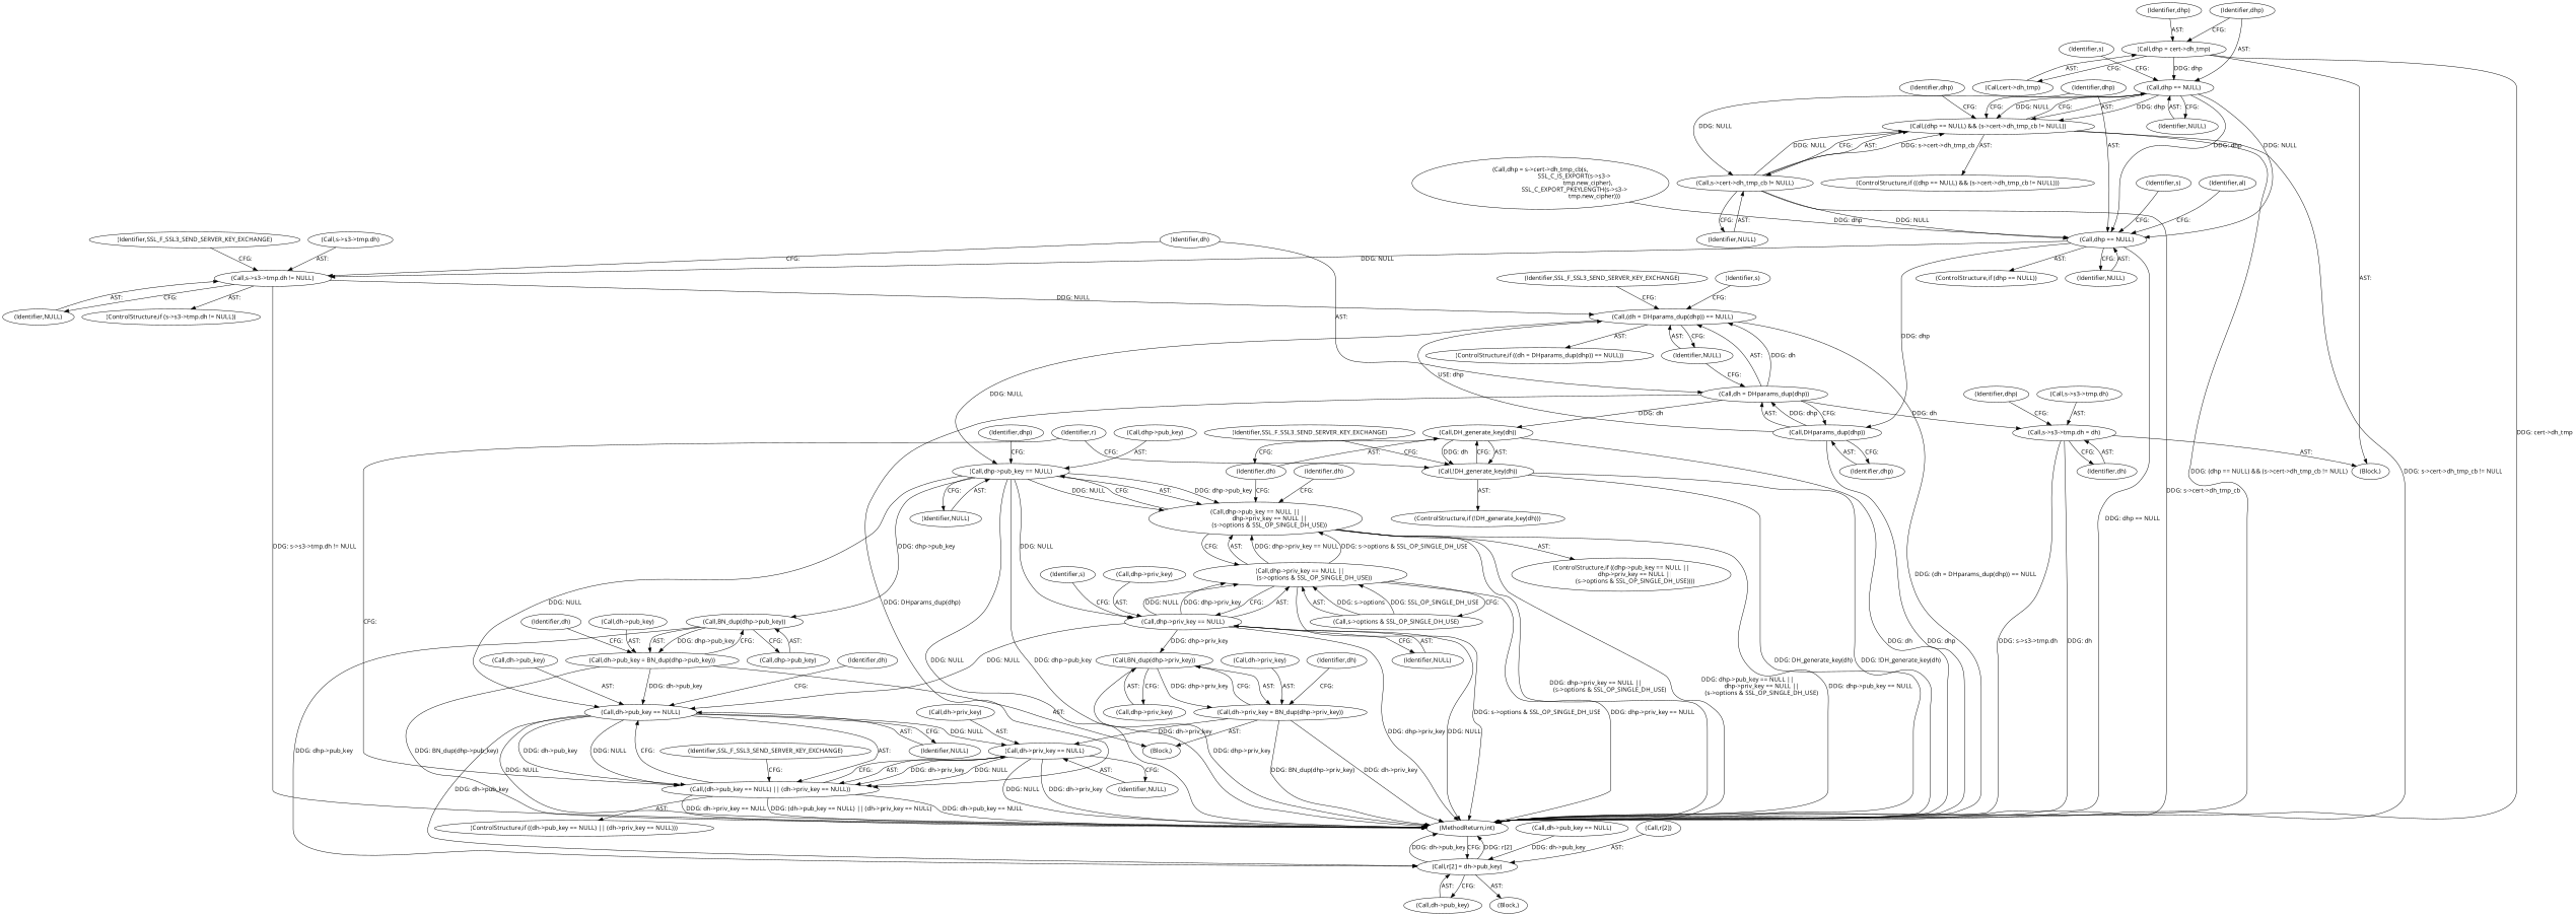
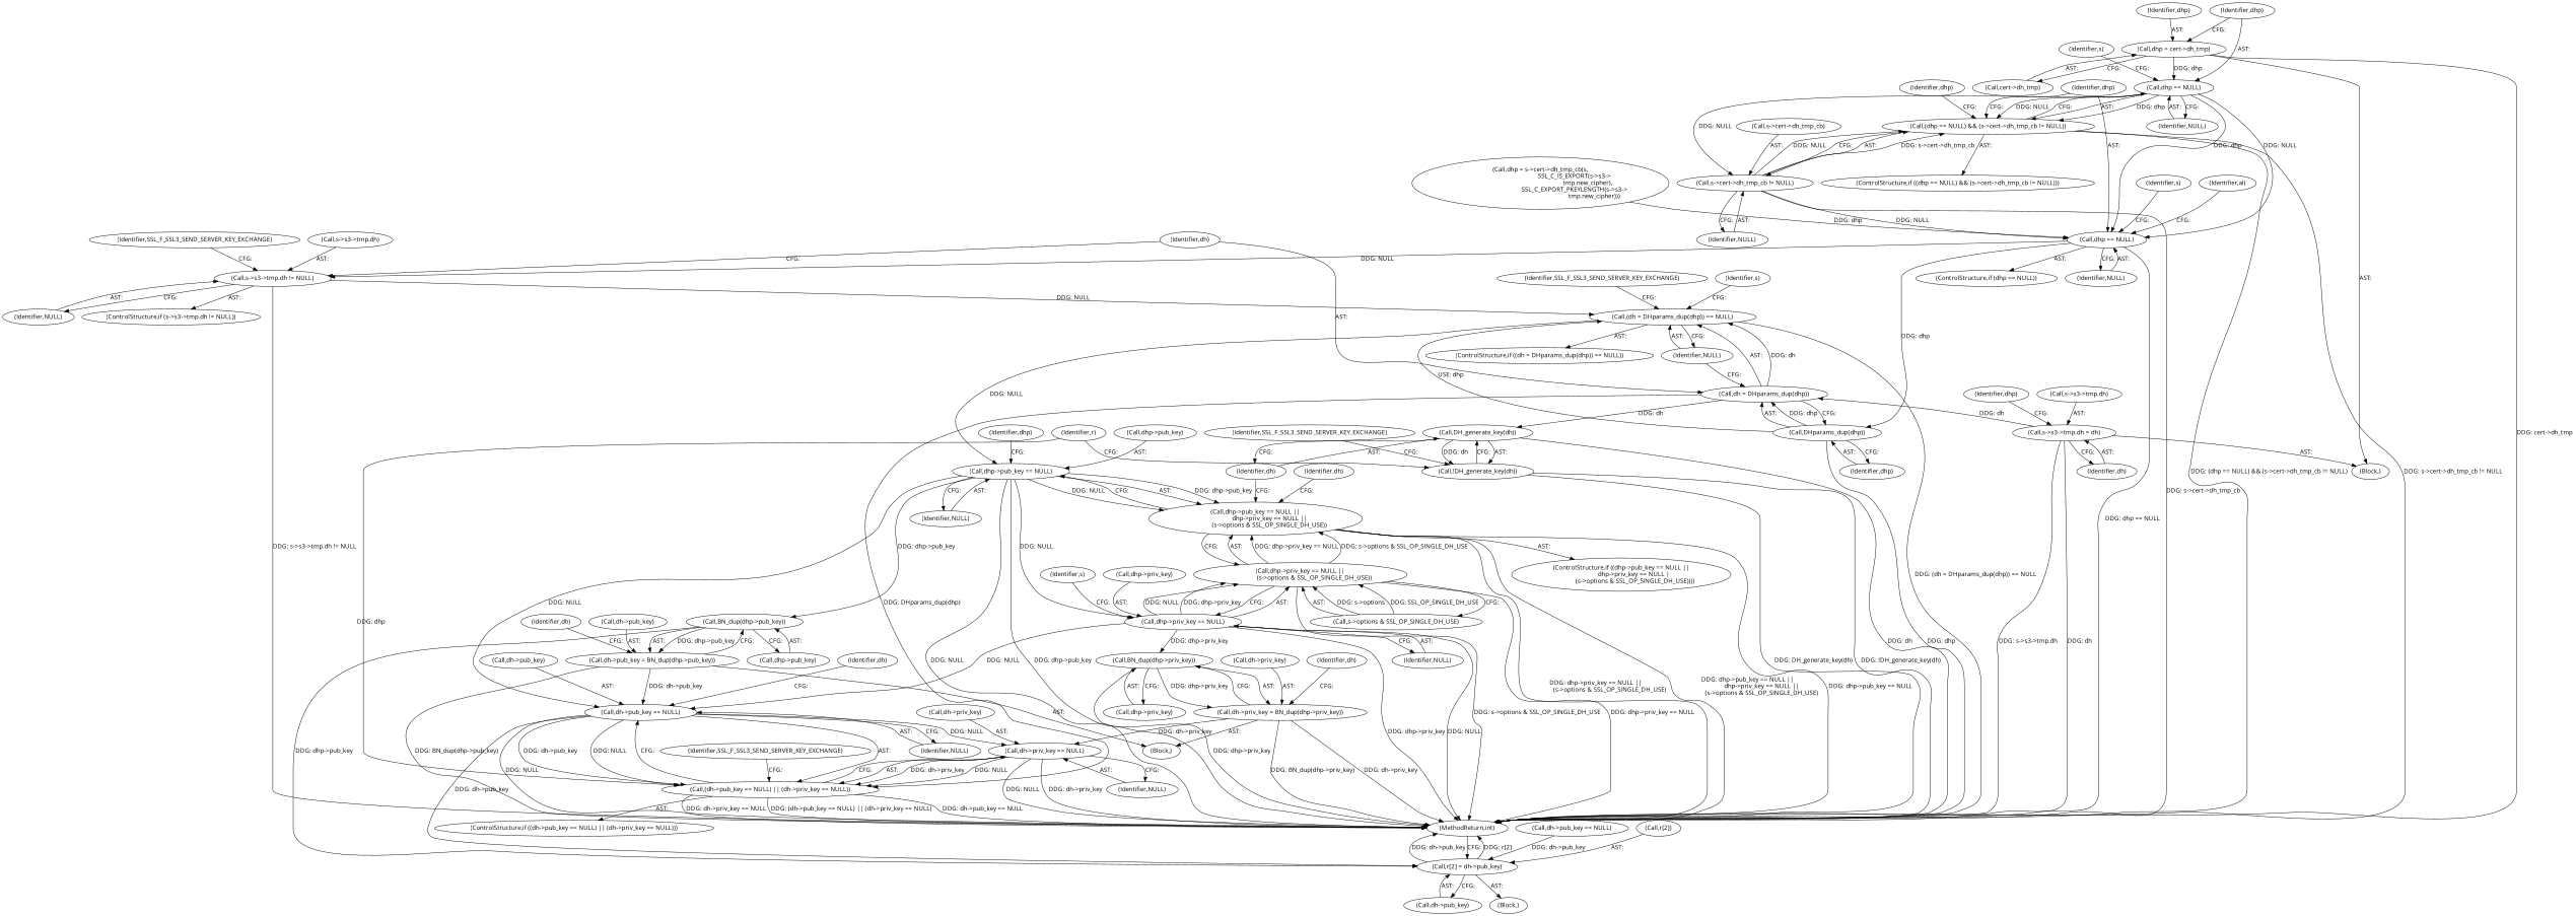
  digraph {
    fontname="Open Sans"
    node [fontname="Open Sans"]
    edge [fontname="Open Sans"]
    n1 [label="(Call,dhp = cert->dh_tmp)"]
    n2 [label="(Call,dhp == NULL)"]
    n3 [label="(Block,)"]
    n4 [label="(MethodReturn,int)"]
    n5 [label="(Call,cert->dh_tmp)"]
    n6 [label="(Call,(dhp == NULL) && (s->cert->dh_tmp_cb != NULL))"]
    n7 [label="(Call,s->cert->dh_tmp_cb != NULL)"]
    n8 [label="(Call,dhp == NULL)"]
    n9 [label="(Identifier,NULL)"]
    n10 [label="(Call,r[2] = dh->pub_key)"]
    n11 [label="(ControlStructure,if ((dhp == NULL) && (s->cert->dh_tmp_cb != NULL)))"]
    n12 [label="(Identifier,NULL)"]
    n13 [label="(Call,s->s3->tmp.dh != NULL)"]
    n14 [label="(Call,DHparams_dup(dhp))"]
    n15 [label="(Identifier,NULL)"]
    n16 [label="(ControlStructure,if (dhp == NULL))"]
    n17 [label="(Call,(dh = DHparams_dup(dhp)) == NULL)"]
    n18 [label="(Identifier,NULL)"]
    n19 [label="(ControlStructure,if (s->s3->tmp.dh != NULL))"]
    n20 [label="(Call,dh = DHparams_dup(dhp))"]
    n21 [label="(Identifier,dhp)"]
    n22 [label="(Call,dhp->pub_key == NULL)"]
    n23 [label="(Identifier,NULL)"]
    n24 [label="(ControlStructure,if ((dh = DHparams_dup(dhp)) == NULL))"]
    n25 [label="(Call,dhp->pub_key == NULL ||\n                 dhp->priv_key == NULL ||\n                 (s->options & SSL_OP_SINGLE_DH_USE))"]
    n26 [label="(Call,dhp->priv_key == NULL)"]
    n27 [label="(Call,dh->pub_key == NULL)"]
    n28 [label="(Call,BN_dup(dhp->pub_key))"]
    n29 [label="(Identifier,NULL)"]
    n30 [label="(Call,dhp->priv_key == NULL ||\n                 (s->options & SSL_OP_SINGLE_DH_USE))"]
    n31 [label="(ControlStructure,if ((dhp->pub_key == NULL ||\n                 dhp->priv_key == NULL ||\n                 (s->options & SSL_OP_SINGLE_DH_USE))))"]
    n32 [label="(Call,BN_dup(dhp->priv_key))"]
    n33 [label="(Identifier,NULL)"]
    n34 [label="(Call,dh->priv_key == NULL)"]
    n35 [label="(Call,(dh->pub_key == NULL) || (dh->priv_key == NULL))"]
    n36 [label="(Identifier,NULL)"]
    n37 [label="(Call,dh->pub_key = BN_dup(dhp->pub_key))"]
    n38 [label="(Call,dhp->pub_key)"]
    n39 [label="(Call,s->options & SSL_OP_SINGLE_DH_USE)"]
    n40 [label="(Call,dh->priv_key = BN_dup(dhp->priv_key))"]
    n41 [label="(Call,dhp->priv_key)"]
    n42 [label="(Block,)"]
    n43 [label="(Identifier,NULL)"]
    n44 [label="(ControlStructure,if ((dh->pub_key == NULL) || (dh->priv_key == NULL)))"]
    n45 [label="(Call,dh->pub_key)"]
    n46 [label="(Block,)"]
    n47 [label="(Call,s->s3->tmp.dh = dh)"]
    n48 [label="(Call,DH_generate_key(dh))"]
    n49 [label="(Identifier,dh)"]
    n50 [label="(Call,!DH_generate_key(dh))"]
    n51 [label="(Identifier,dh)"]
-   n52 [label="(ControlStructure,if (!DH_generate_key(dh)))"]
    n53 [label="(Identifier,SSL_F_SSL3_SEND_SERVER_KEY_EXCHANGE)"]
    n54 [label="(Identifier,s)"]
    n55 [label="(Identifier,s)"]
    n56 [label="(Call,dh->pub_key)"]
    n57 [label="(Identifier,SSL_F_SSL3_SEND_SERVER_KEY_EXCHANGE)"]
    n58 [label="(Identifier,r)"]
    n59 [label="(Identifier,dh)"]
    n60 [label="(Call,dh->pub_key == NULL)"]
    n61 [label="(Identifier,dh)"]
    n62 [label="(Identifier,dh)"]
    n63 [label="(Call,s->s3->tmp.dh)"]
    n64 [label="(Call,dh->priv_key)"]
    n65 [label="(Identifier,SSL_F_SSL3_SEND_SERVER_KEY_EXCHANGE)"]
    n66 [label="(Call,dhp->pub_key)"]
    n67 [label="(Identifier,al)"]
    n68 [label="(Call,r[2])"]
    n69 [label="(Call,dhp->priv_key)"]
    n70 [label="(Identifier,s)"]
    n71 [label="(Call,s->s3->tmp.dh)"]
    n72 [label="(Identifier,dhp)"]
    n73 [label="(Identifier,s)"]
    n74 [label="(Identifier,dhp)"]
    n75 [label="(Identifier,dhp)"]
    n76 [label="(Call,dhp = s->cert->dh_tmp_cb(s,\n                                         SSL_C_IS_EXPORT(s->s3->\n                                                         tmp.new_cipher),\n                                         SSL_C_EXPORT_PKEYLENGTH(s->s3->\n                                                                 tmp.new_cipher)))"]
    n77 [label="(Identifier,dh)"]
+   n78 [label="(Call,s->cert->dh_tmp_cb)"]
    n79 [label="(Identifier,dhp)"]
    n80 [label="(Identifier,dhp)"]
    n81 [label="(Identifier,dh)"]
    n82 [label="(Identifier,dhp)"]
    n83 [label="(Identifier,SSL_F_SSL3_SEND_SERVER_KEY_EXCHANGE)"]
    n84 [label="(Call,dh->priv_key)"]
    n85 [label="(Call,dh->pub_key)"]
    n1 -> n2 [label="DDG: dhp"]
    n1 -> n3 [label="AST: "]
    n1 -> n4 [label="DDG: cert->dh_tmp"]
    n1 -> n5 [label="CFG: "]
    n2 -> n6 [label="AST: "]
    n2 -> n6 [label="DDG: dhp"]
    n2 -> n6 [label="DDG: NULL"]
    n2 -> n7 [label="DDG: NULL"]
    n2 -> n8 [label="DDG: dhp"]
    n2 -> n8 [label="DDG: NULL"]
    n2 -> n9 [label="CFG: "]
    n4 -> n10 [label="CFG: "]
    n5 -> n1 [label="AST: "]
    n6 -> n2 [label="CFG: "]
    n6 -> n4 [label="DDG: (dhp == NULL) && (s->cert->dh_tmp_cb != NULL)"]
    n6 -> n4 [label="DDG: s->cert->dh_tmp_cb != NULL"]
    n6 -> n7 [label="CFG: "]
    n6 -> n11 [label="AST: "]
    n7 -> n4 [label="DDG: s->cert->dh_tmp_cb"]
    n7 -> n6 [label="AST: "]
    n7 -> n6 [label="DDG: s->cert->dh_tmp_cb"]
    n7 -> n6 [label="DDG: NULL"]
    n7 -> n8 [label="DDG: NULL"]
    n7 -> n12 [label="CFG: "]
    n8 -> n4 [label="DDG: dhp == NULL"]
    n8 -> n13 [label="DDG: NULL"]
    n8 -> n14 [label="DDG: dhp"]
    n8 -> n15 [label="CFG: "]
    n8 -> n16 [label="AST: "]
    n9 -> n2 [label="AST: "]
    n10 -> n4 [label="DDG: r[2]"]
    n10 -> n4 [label="DDG: dh->pub_key"]
    n10 -> n45 [label="CFG: "]
    n10 -> n46 [label="AST: "]
    n12 -> n7 [label="AST: "]
    n13 -> n4 [label="DDG: s->s3->tmp.dh != NULL"]
    n13 -> n17 [label="DDG: NULL"]
    n13 -> n18 [label="CFG: "]
    n13 -> n19 [label="AST: "]
    n14 -> n4 [label="DDG: dhp"]
    n14 -> n17 [label="USE: dhp"]
    n14 -> n20 [label="AST: "]
    n14 -> n20 [label="DDG: dhp"]
    n14 -> n21 [label="CFG: "]
    n15 -> n8 [label="AST: "]
    n17 -> n4 [label="DDG: (dh = DHparams_dup(dhp)) == NULL"]
    n17 -> n22 [label="DDG: NULL"]
    n17 -> n23 [label="CFG: "]
    n17 -> n24 [label="AST: "]
    n18 -> n13 [label="AST: "]
    n20 -> n14 [label="CFG: "]
    n20 -> n17 [label="AST: "]
    n20 -> n17 [label="DDG: dh"]
    n20 -> n35 [label="DDG: DHparams_dup(dhp)"]
-   n20 -> n47 [label="DDG: dh"]
+   n47 -> n20 [label="DDG: dh"]
    n20 -> n48 [label="DDG: dh"]
    n21 -> n14 [label="AST: "]
    n22 -> n4 [label="DDG: NULL"]
    n22 -> n4 [label="DDG: dhp->pub_key"]
    n22 -> n25 [label="AST: "]
    n22 -> n25 [label="DDG: dhp->pub_key"]
    n22 -> n25 [label="DDG: NULL"]
    n22 -> n26 [label="DDG: NULL"]
    n22 -> n27 [label="DDG: NULL"]
    n22 -> n28 [label="DDG: dhp->pub_key"]
    n22 -> n29 [label="CFG: "]
    n23 -> n17 [label="AST: "]
    n23 -> n20 [label="CFG: "]
    n25 -> n4 [label="DDG: dhp->priv_key == NULL ||\n                 (s->options & SSL_OP_SINGLE_DH_USE)"]
    n25 -> n4 [label="DDG: dhp->pub_key == NULL ||\n                 dhp->priv_key == NULL ||\n                 (s->options & SSL_OP_SINGLE_DH_USE)"]
    n25 -> n4 [label="DDG: dhp->pub_key == NULL"]
    n25 -> n22 [label="CFG: "]
    n25 -> n30 [label="CFG: "]
    n25 -> n31 [label="AST: "]
    n26 -> n4 [label="DDG: NULL"]
    n26 -> n4 [label="DDG: dhp->priv_key"]
    n26 -> n27 [label="DDG: NULL"]
    n26 -> n30 [label="AST: "]
    n26 -> n30 [label="DDG: dhp->priv_key"]
    n26 -> n30 [label="DDG: NULL"]
    n26 -> n32 [label="DDG: dhp->priv_key"]
    n26 -> n33 [label="CFG: "]
    n27 -> n4 [label="DDG: NULL"]
    n27 -> n10 [label="DDG: dh->pub_key"]
    n27 -> n34 [label="DDG: NULL"]
    n27 -> n35 [label="AST: "]
    n27 -> n35 [label="DDG: dh->pub_key"]
    n27 -> n35 [label="DDG: NULL"]
    n27 -> n36 [label="CFG: "]
    n28 -> n10 [label="DDG: dhp->pub_key"]
    n28 -> n37 [label="AST: "]
    n28 -> n37 [label="DDG: dhp->pub_key"]
    n28 -> n38 [label="CFG: "]
    n29 -> n22 [label="AST: "]
    n30 -> n4 [label="DDG: s->options & SSL_OP_SINGLE_DH_USE"]
    n30 -> n4 [label="DDG: dhp->priv_key == NULL"]
    n30 -> n25 [label="AST: "]
    n30 -> n25 [label="DDG: dhp->priv_key == NULL"]
    n30 -> n25 [label="DDG: s->options & SSL_OP_SINGLE_DH_USE"]
    n30 -> n26 [label="CFG: "]
    n30 -> n39 [label="CFG: "]
    n32 -> n4 [label="DDG: dhp->priv_key"]
    n32 -> n40 [label="AST: "]
    n32 -> n40 [label="DDG: dhp->priv_key"]
    n32 -> n41 [label="CFG: "]
    n33 -> n26 [label="AST: "]
    n34 -> n4 [label="DDG: dh->priv_key"]
    n34 -> n4 [label="DDG: NULL"]
    n34 -> n35 [label="AST: "]
    n34 -> n35 [label="DDG: dh->priv_key"]
    n34 -> n35 [label="DDG: NULL"]
    n34 -> n43 [label="CFG: "]
    n35 -> n4 [label="DDG: (dh->pub_key == NULL) || (dh->priv_key == NULL)"]
    n35 -> n4 [label="DDG: dh->pub_key == NULL"]
    n35 -> n4 [label="DDG: dh->priv_key == NULL"]
    n35 -> n27 [label="CFG: "]
    n35 -> n34 [label="CFG: "]
    n35 -> n44 [label="AST: "]
    n36 -> n27 [label="AST: "]
    n37 -> n4 [label="DDG: BN_dup(dhp->pub_key)"]
    n37 -> n27 [label="DDG: dh->pub_key"]
    n37 -> n28 [label="CFG: "]
    n37 -> n42 [label="AST: "]
    n38 -> n28 [label="AST: "]
    n39 -> n30 [label="AST: "]
    n39 -> n30 [label="DDG: s->options"]
    n39 -> n30 [label="DDG: SSL_OP_SINGLE_DH_USE"]
    n40 -> n4 [label="DDG: BN_dup(dhp->priv_key)"]
    n40 -> n4 [label="DDG: dh->priv_key"]
    n40 -> n32 [label="CFG: "]
    n40 -> n34 [label="DDG: dh->priv_key"]
    n40 -> n42 [label="AST: "]
    n41 -> n32 [label="AST: "]
    n43 -> n34 [label="AST: "]
    n45 -> n10 [label="AST: "]
    n47 -> n3 [label="AST: "]
    n47 -> n4 [label="DDG: s->s3->tmp.dh"]
    n47 -> n4 [label="DDG: dh"]
    n47 -> n49 [label="CFG: "]
    n48 -> n4 [label="DDG: dh"]
    n48 -> n50 [label="AST: "]
    n48 -> n50 [label="DDG: dh"]
    n48 -> n51 [label="CFG: "]
    n49 -> n47 [label="AST: "]
    n50 -> n4 [label="DDG: !DH_generate_key(dh)"]
    n50 -> n4 [label="DDG: DH_generate_key(dh)"]
    n50 -> n48 [label="CFG: "]
-   n50 -> n52 [label="AST: "]
    n51 -> n25 [label="CFG: "]
    n51 -> n48 [label="AST: "]
    n53 -> n17 [label="CFG: "]
    n54 -> n8 [label="CFG: "]
    n55 -> n17 [label="CFG: "]
    n56 -> n37 [label="AST: "]
    n57 -> n50 [label="CFG: "]
-   n58 -> n35 [label="CFG: "]
+   n58 -> n35 [label="DDG: dhp"]
    n58 -> n50 [label="CFG: "]
    n59 -> n13 [label="CFG: "]
    n59 -> n20 [label="AST: "]
    n60 -> n10 [label="DDG: dh->pub_key"]
    n61 -> n37 [label="CFG: "]
    n62 -> n25 [label="CFG: "]
    n63 -> n47 [label="AST: "]
    n64 -> n34 [label="AST: "]
    n65 -> n35 [label="CFG: "]
    n66 -> n22 [label="AST: "]
    n67 -> n8 [label="CFG: "]
    n68 -> n10 [label="AST: "]
    n69 -> n26 [label="AST: "]
    n70 -> n2 [label="CFG: "]
    n71 -> n13 [label="AST: "]
    n72 -> n47 [label="CFG: "]
    n73 -> n26 [label="CFG: "]
    n74 -> n1 [label="CFG: "]
    n74 -> n2 [label="AST: "]
    n75 -> n6 [label="CFG: "]
    n76 -> n8 [label="DDG: dhp"]
    n77 -> n27 [label="CFG: "]
+   n78 -> n7 [label="AST: "]
    n79 -> n6 [label="CFG: "]
    n79 -> n8 [label="AST: "]
    n80 -> n22 [label="CFG: "]
    n81 -> n40 [label="CFG: "]
    n82 -> n1 [label="AST: "]
    n83 -> n13 [label="CFG: "]
    n84 -> n40 [label="AST: "]
    n85 -> n27 [label="AST: "]
  }
